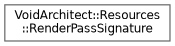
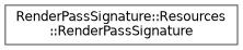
  digraph {
    rankdir=LR
-   n1 [color=grey40 fillcolor=white fontname=Helvetica fontsize=10 height=0.2 label="VoidArchitect::Resources\l::RenderPassSignature" shape=box style=filled width=0.4]
+   n1 [color=grey40 fillcolor=white fontname=Helvetica fontsize=10 height=0.2 label="RenderPassSignature::Resources\l::RenderPassSignature" shape=box style=filled width=0.4]
  }
